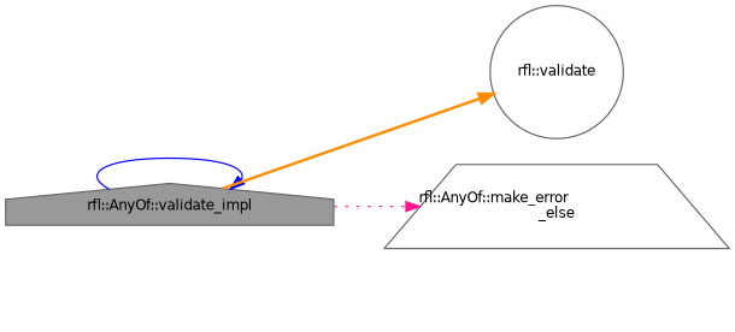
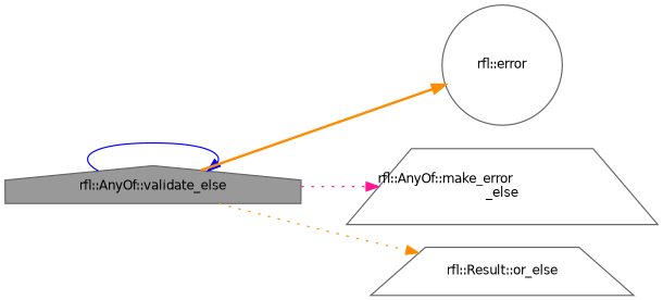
  digraph {
    rankdir=LR
    node [color=grey40 fillcolor=white fontname=Helvetica fontsize=10 shape=trapezium style=filled]
    edge [color=darkorange fontname=Helvetica fontsize=10 labelfontname=Helvetica labelfontsize=10 style=dotted]
-   n1 [color=gray40 fillcolor=grey60 fontcolor=black height=0.2 label="rfl::AnyOf::validate_impl" shape=house width=0.4]
-   n2 [height=0.2 label="rfl::validate" shape=circle width=0.4]
+   n1 [color=gray40 fillcolor=grey60 fontcolor=black height=0.2 label="rfl::AnyOf::validate_else" shape=house width=0.4]
+   n2 [height=0.2 label="rfl::error" shape=circle width=0.4]
    n3 [height=0.2 label="rfl::AnyOf::make_error\l_else" width=0.4]
+   n4 [height=0.2 label="rfl::Result::or_else" width=0.4]
    n1 -> n1 [color=blue style=solid]
    n1 -> n2 [style=bold]
    n1 -> n3 [color=deeppink]
+   n1 -> n4
  }
